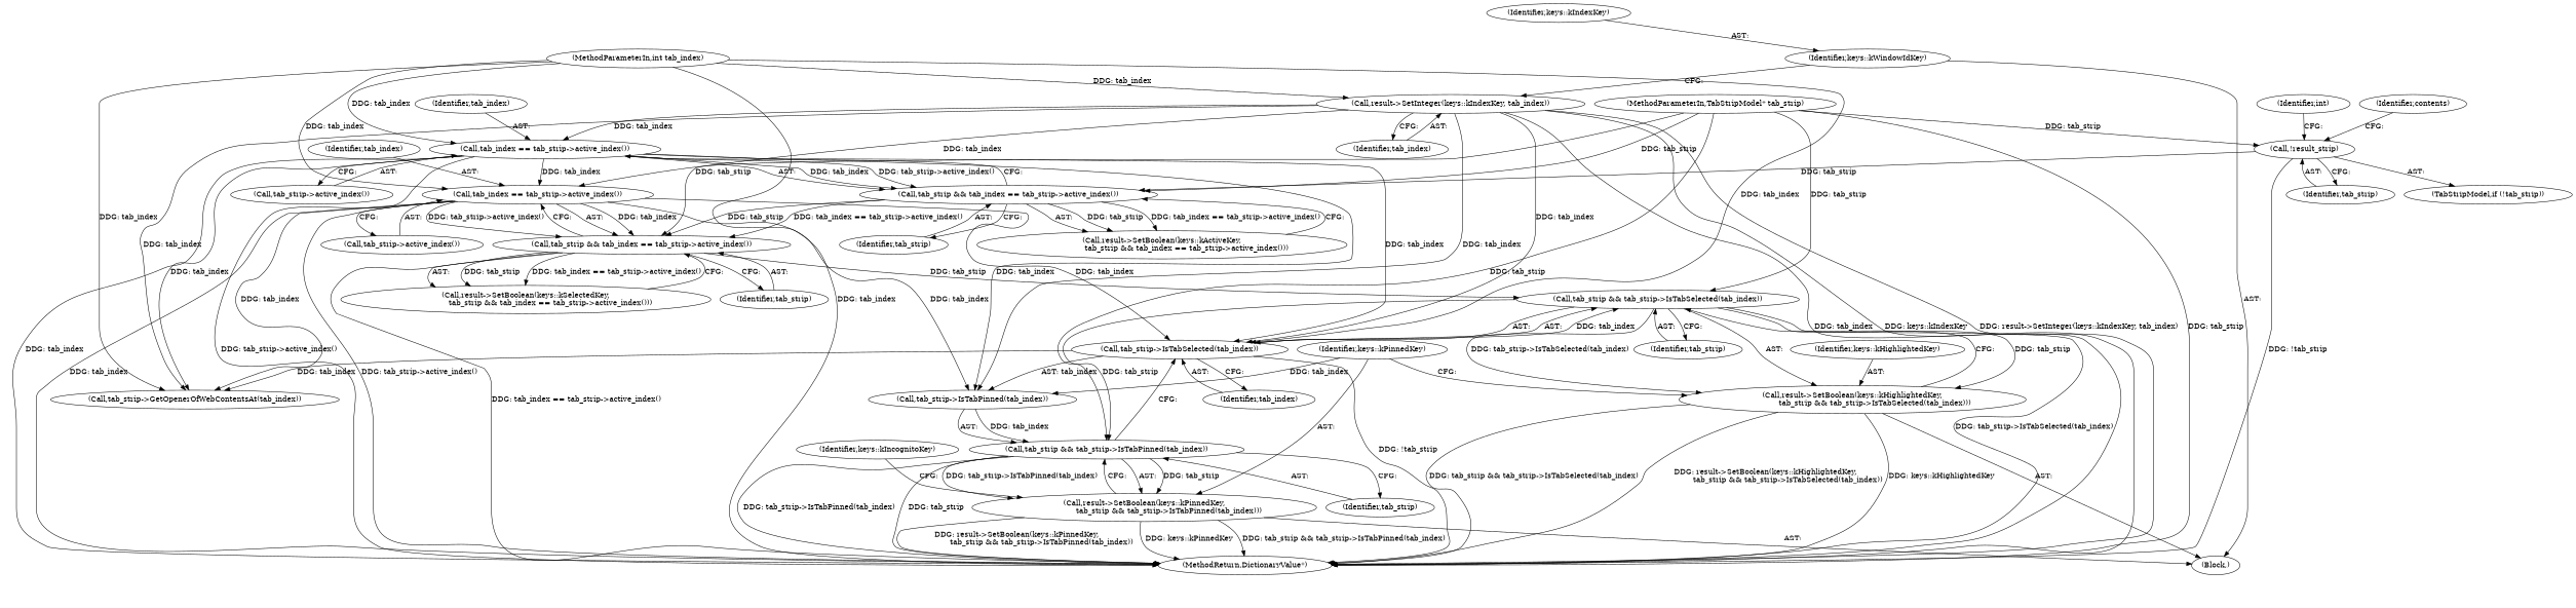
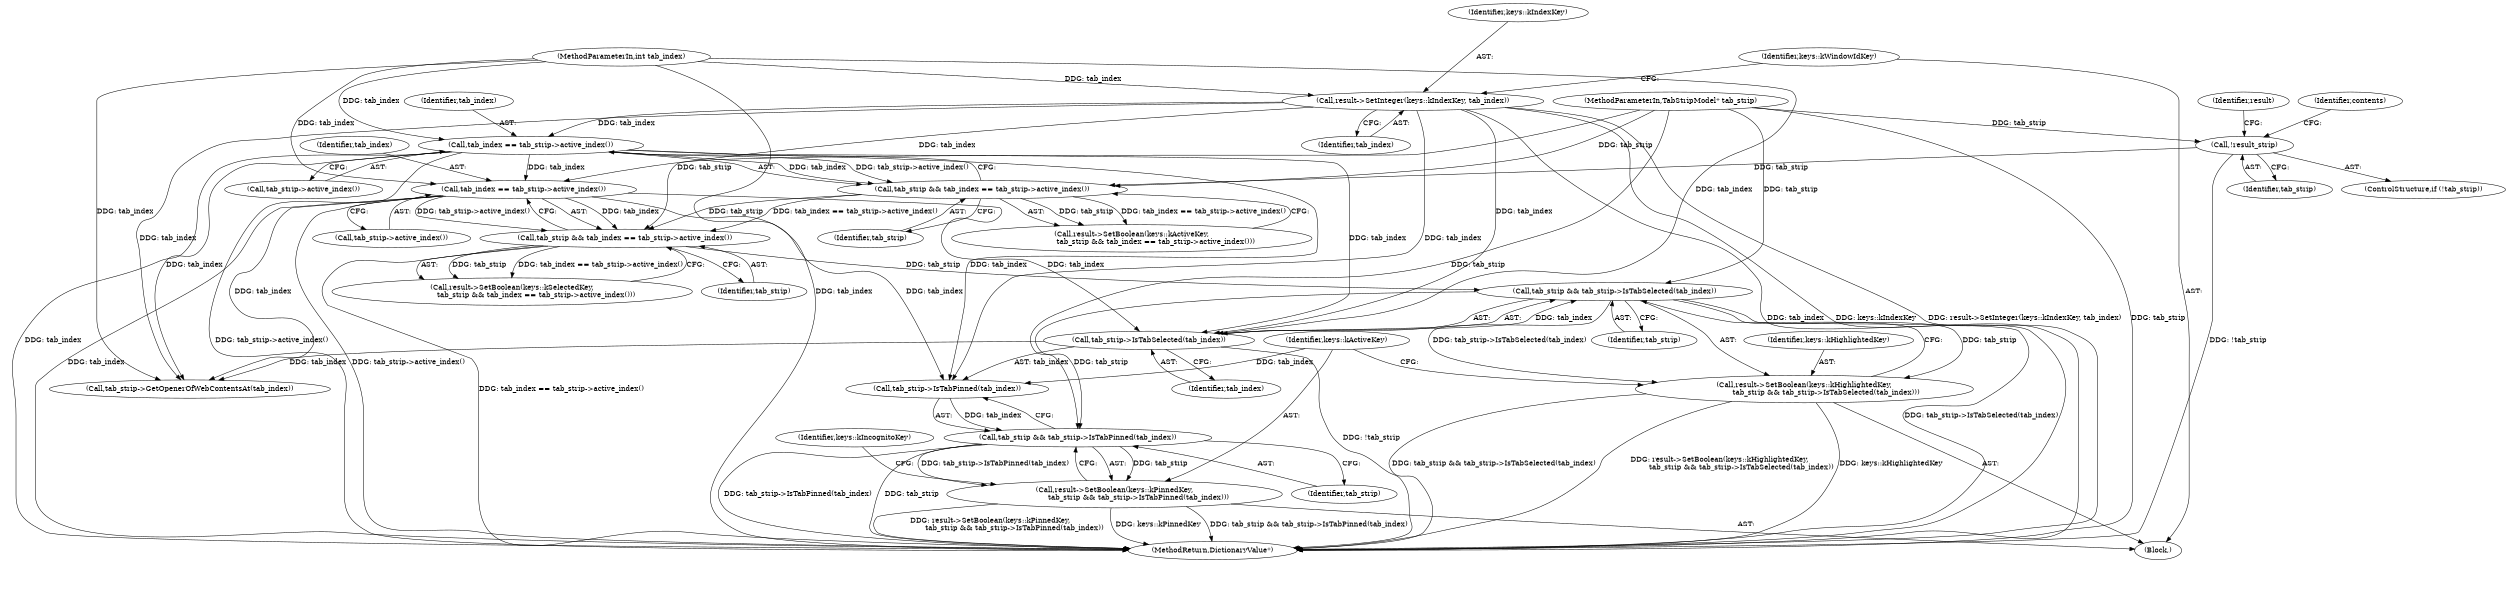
  digraph {
    n1 [label="(Call,tab_strip && tab_strip->IsTabSelected(tab_index))"]
    n2 [label="(Call,tab_strip->IsTabSelected(tab_index))"]
    n3 [label="(Call,result->SetBoolean(keys::kHighlightedKey,\n                   tab_strip && tab_strip->IsTabSelected(tab_index)))"]
    n4 [label="(Call,tab_strip && tab_strip->IsTabPinned(tab_index))"]
    n5 [label="(MethodReturn,DictionaryValue*)"]
    n6 [label="(Identifier,tab_strip)"]
    n7 [label="(Call,tab_strip->IsTabPinned(tab_index))"]
    n8 [label="(Call,tab_strip->GetOpenerOfWebContentsAt(tab_index))"]
    n9 [label="(Identifier,tab_index)"]
    n10 [label="(Block,)"]
    n11 [label="(Call,result->SetBoolean(keys::kPinnedKey,\n                     tab_strip && tab_strip->IsTabPinned(tab_index)))"]
    n12 [label="(Identifier,tab_strip)"]
    n13 [label="(Call,tab_strip && tab_index == tab_strip->active_index())"]
    n14 [label="(Call,tab_index == tab_strip->active_index())"]
    n15 [label="(Call,result->SetBoolean(keys::kSelectedKey,\n                     tab_strip && tab_index == tab_strip->active_index()))"]
    n16 [label="(Identifier,tab_strip)"]
    n17 [label="(Call,tab_strip->active_index())"]
    n18 [label="(Call,tab_strip && tab_index == tab_strip->active_index())"]
    n19 [label="(Call,tab_index == tab_strip->active_index())"]
    n20 [label="(Call,result->SetBoolean(keys::kActiveKey,\n                     tab_strip && tab_index == tab_strip->active_index()))"]
    n21 [label="(Identifier,tab_strip)"]
    n22 [label="(Call,tab_strip->active_index())"]
    n23 [label="(Call,!result_strip)"]
    n24 [label="(Identifier,tab_strip)"]
-   n25 [label="(TabStripModel,if (!tab_strip))"]
+   n25 [label="(ControlStructure,if (!tab_strip))"]
    n26 [label="(MethodParameterIn,TabStripModel* tab_strip)"]
    n27 [label="(Call,result->SetInteger(keys::kIndexKey, tab_index))"]
    n28 [label="(Identifier,tab_index)"]
    n29 [label="(MethodParameterIn,int tab_index)"]
    n30 [label="(Identifier,keys::kIncognitoKey)"]
    n31 [label="(Identifier,tab_index)"]
-   n32 [label="(Identifier,int)"]
+   n32 [label="(Identifier,result)"]
    n33 [label="(Identifier,contents)"]
-   n34 [label="(Identifier,keys::kPinnedKey)"]
+   n34 [label="(Identifier,keys::kActiveKey)"]
    n35 [label="(Identifier,keys::kIndexKey)"]
    n36 [label="(Identifier,keys::kHighlightedKey)"]
    n37 [label="(Identifier,keys::kWindowIdKey)"]
    n38 [label="(Identifier,tab_index)"]
    n1 -> n2 [label="AST: "]
    n1 -> n3 [label="AST: "]
    n1 -> n3 [label="DDG: tab_strip"]
    n1 -> n3 [label="DDG: tab_strip->IsTabSelected(tab_index)"]
    n1 -> n4 [label="DDG: tab_strip"]
    n1 -> n5 [label="DDG: tab_strip->IsTabSelected(tab_index)"]
    n1 -> n6 [label="CFG: "]
    n2 -> n1 [label="AST: "]
    n2 -> n1 [label="DDG: tab_index"]
    n2 -> n5 [label="DDG: !tab_strip"]
    n2 -> n7 [label="AST: tab_index"]
    n2 -> n8 [label="DDG: tab_index"]
    n2 -> n9 [label="CFG: "]
    n3 -> n1 [label="CFG: "]
    n3 -> n5 [label="DDG: keys::kHighlightedKey"]
    n3 -> n5 [label="DDG: tab_strip && tab_strip->IsTabSelected(tab_index)"]
    n3 -> n5 [label="DDG: result->SetBoolean(keys::kHighlightedKey,\n                   tab_strip && tab_strip->IsTabSelected(tab_index))"]
    n3 -> n10 [label="AST: "]
    n4 -> n5 [label="DDG: tab_strip->IsTabPinned(tab_index)"]
    n4 -> n5 [label="DDG: tab_strip"]
-   n4 -> n2 [label="CFG: "]
+   n4 -> n7 [label="CFG: "]
    n4 -> n11 [label="AST: "]
    n4 -> n11 [label="DDG: tab_strip"]
    n4 -> n11 [label="DDG: tab_strip->IsTabPinned(tab_index)"]
    n4 -> n12 [label="CFG: "]
    n6 -> n1 [label="AST: "]
    n7 -> n4 [label="AST: "]
    n7 -> n4 [label="DDG: tab_index"]
    n9 -> n2 [label="AST: "]
    n11 -> n4 [label="CFG: "]
    n11 -> n5 [label="DDG: result->SetBoolean(keys::kPinnedKey,\n                     tab_strip && tab_strip->IsTabPinned(tab_index))"]
    n11 -> n5 [label="DDG: keys::kPinnedKey"]
    n11 -> n5 [label="DDG: tab_strip && tab_strip->IsTabPinned(tab_index)"]
    n11 -> n10 [label="AST: "]
    n12 -> n4 [label="AST: "]
    n13 -> n1 [label="DDG: tab_strip"]
    n13 -> n5 [label="DDG: tab_index == tab_strip->active_index()"]
    n13 -> n14 [label="CFG: "]
    n13 -> n15 [label="AST: "]
    n13 -> n15 [label="DDG: tab_strip"]
    n13 -> n15 [label="DDG: tab_index == tab_strip->active_index()"]
    n13 -> n16 [label="CFG: "]
    n14 -> n2 [label="DDG: tab_index"]
    n14 -> n5 [label="DDG: tab_index"]
    n14 -> n5 [label="DDG: tab_strip->active_index()"]
    n14 -> n7 [label="DDG: tab_index"]
    n14 -> n8 [label="DDG: tab_index"]
    n14 -> n13 [label="AST: "]
    n14 -> n13 [label="DDG: tab_index"]
    n14 -> n13 [label="DDG: tab_strip->active_index()"]
    n14 -> n17 [label="CFG: "]
    n15 -> n13 [label="CFG: "]
    n16 -> n13 [label="AST: "]
    n17 -> n14 [label="AST: "]
    n18 -> n13 [label="DDG: tab_strip"]
    n18 -> n13 [label="DDG: tab_index == tab_strip->active_index()"]
    n18 -> n19 [label="CFG: "]
    n18 -> n20 [label="AST: "]
    n18 -> n20 [label="DDG: tab_strip"]
    n18 -> n20 [label="DDG: tab_index == tab_strip->active_index()"]
    n18 -> n21 [label="CFG: "]
    n19 -> n2 [label="DDG: tab_index"]
    n19 -> n5 [label="DDG: tab_index"]
    n19 -> n5 [label="DDG: tab_strip->active_index()"]
    n19 -> n7 [label="DDG: tab_index"]
    n19 -> n8 [label="DDG: tab_index"]
    n19 -> n14 [label="DDG: tab_index"]
    n19 -> n18 [label="AST: "]
    n19 -> n18 [label="DDG: tab_index"]
    n19 -> n18 [label="DDG: tab_strip->active_index()"]
    n19 -> n22 [label="CFG: "]
    n20 -> n18 [label="CFG: "]
    n21 -> n18 [label="AST: "]
    n22 -> n19 [label="AST: "]
    n23 -> n5 [label="DDG: !tab_strip"]
    n23 -> n18 [label="DDG: tab_strip"]
    n23 -> n24 [label="CFG: "]
    n23 -> n25 [label="AST: "]
    n24 -> n23 [label="AST: "]
    n26 -> n1 [label="DDG: tab_strip"]
    n26 -> n4 [label="DDG: tab_strip"]
    n26 -> n5 [label="DDG: tab_strip"]
    n26 -> n13 [label="DDG: tab_strip"]
    n26 -> n18 [label="DDG: tab_strip"]
    n26 -> n23 [label="DDG: tab_strip"]
    n27 -> n2 [label="DDG: tab_index"]
    n27 -> n5 [label="DDG: tab_index"]
    n27 -> n5 [label="DDG: keys::kIndexKey"]
    n27 -> n5 [label="DDG: result->SetInteger(keys::kIndexKey, tab_index)"]
    n27 -> n7 [label="DDG: tab_index"]
    n27 -> n8 [label="DDG: tab_index"]
    n27 -> n14 [label="DDG: tab_index"]
    n27 -> n19 [label="DDG: tab_index"]
    n27 -> n28 [label="CFG: "]
    n28 -> n27 [label="AST: "]
    n29 -> n2 [label="DDG: tab_index"]
    n29 -> n5 [label="DDG: tab_index"]
    n29 -> n8 [label="DDG: tab_index"]
    n29 -> n14 [label="DDG: tab_index"]
    n29 -> n19 [label="DDG: tab_index"]
    n29 -> n27 [label="DDG: tab_index"]
    n30 -> n11 [label="CFG: "]
    n31 -> n14 [label="AST: "]
    n32 -> n23 [label="CFG: "]
    n33 -> n23 [label="CFG: "]
    n34 -> n3 [label="CFG: "]
    n34 -> n7 [label="DDG: tab_index"]
    n34 -> n11 [label="AST: "]
-   n35 -> n37 [label="AST: "]
+   n35 -> n27 [label="AST: "]
    n36 -> n3 [label="AST: "]
    n37 -> n10 [label="AST: "]
    n37 -> n27 [label="CFG: "]
    n38 -> n19 [label="AST: "]
  }
